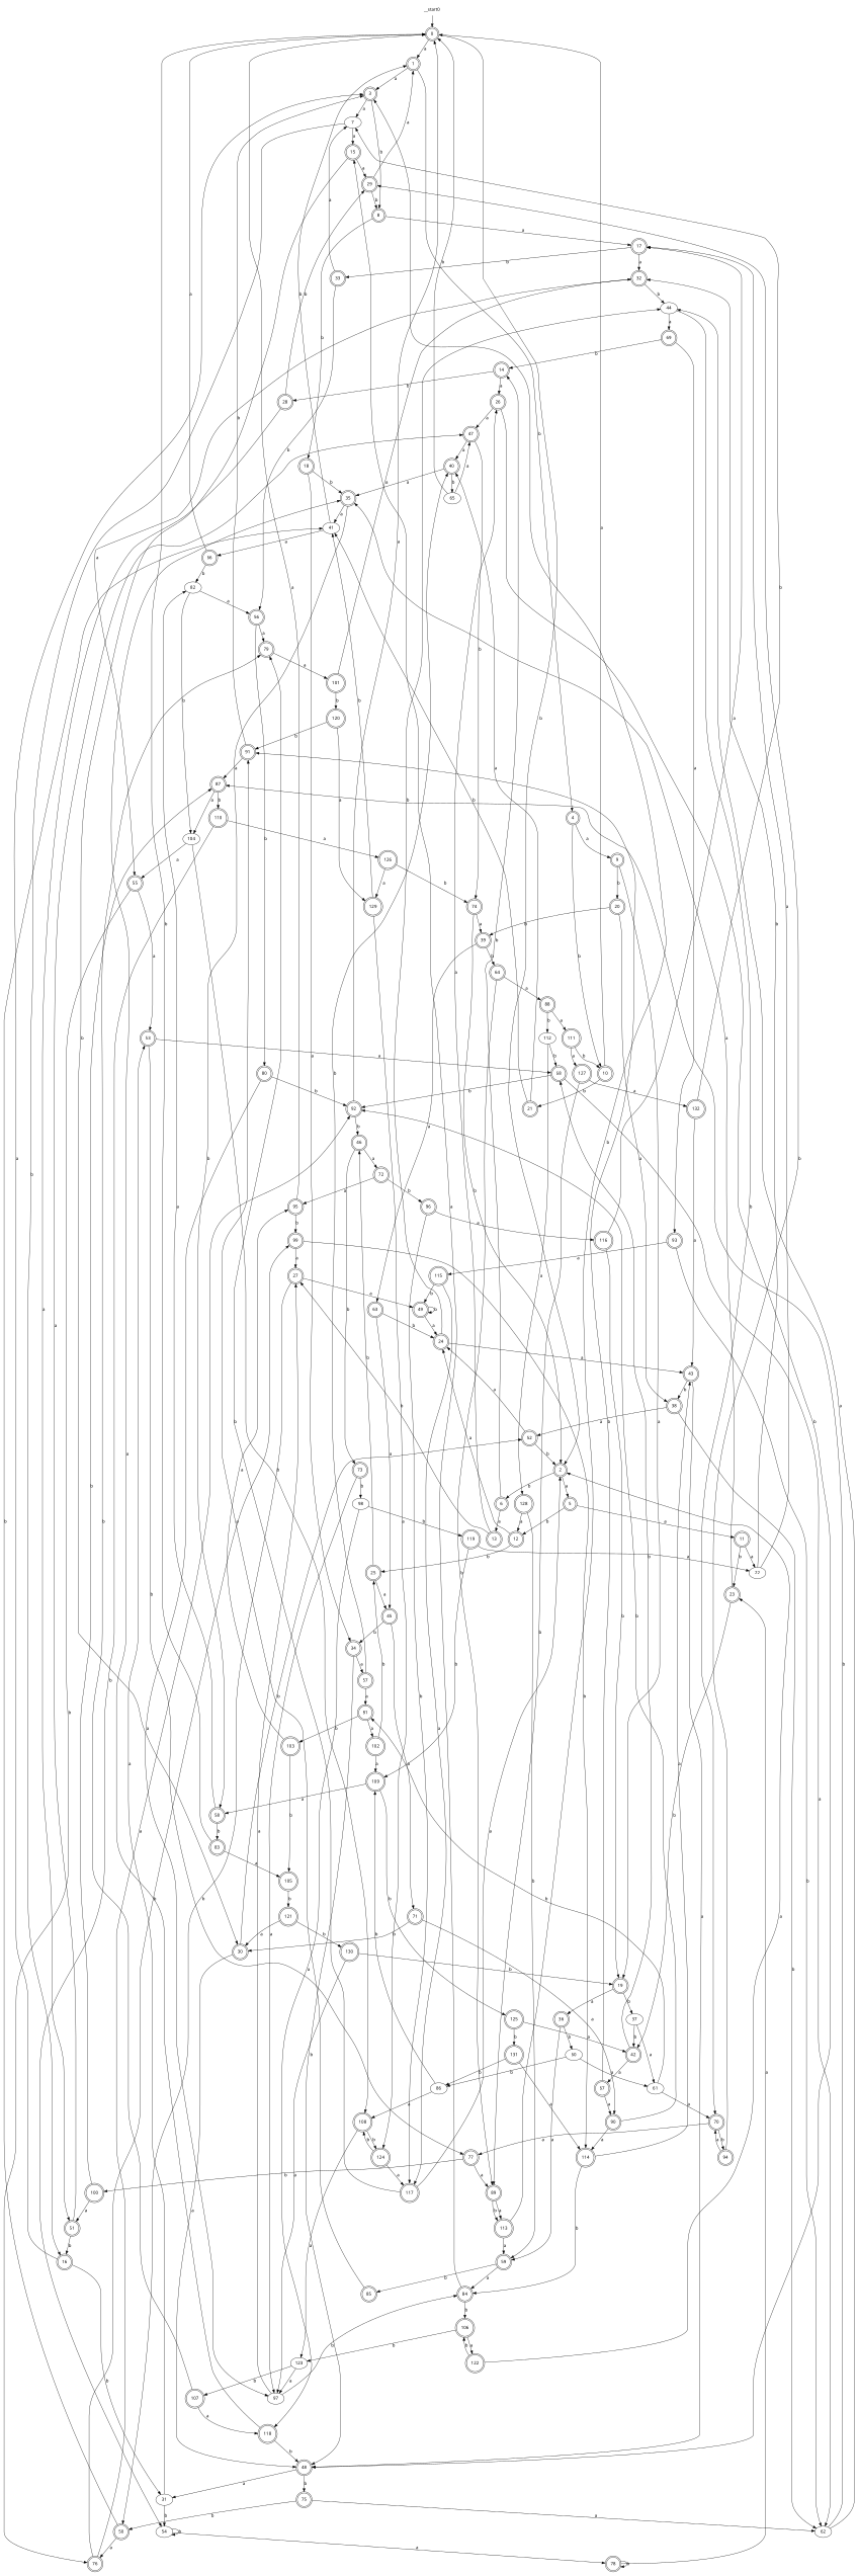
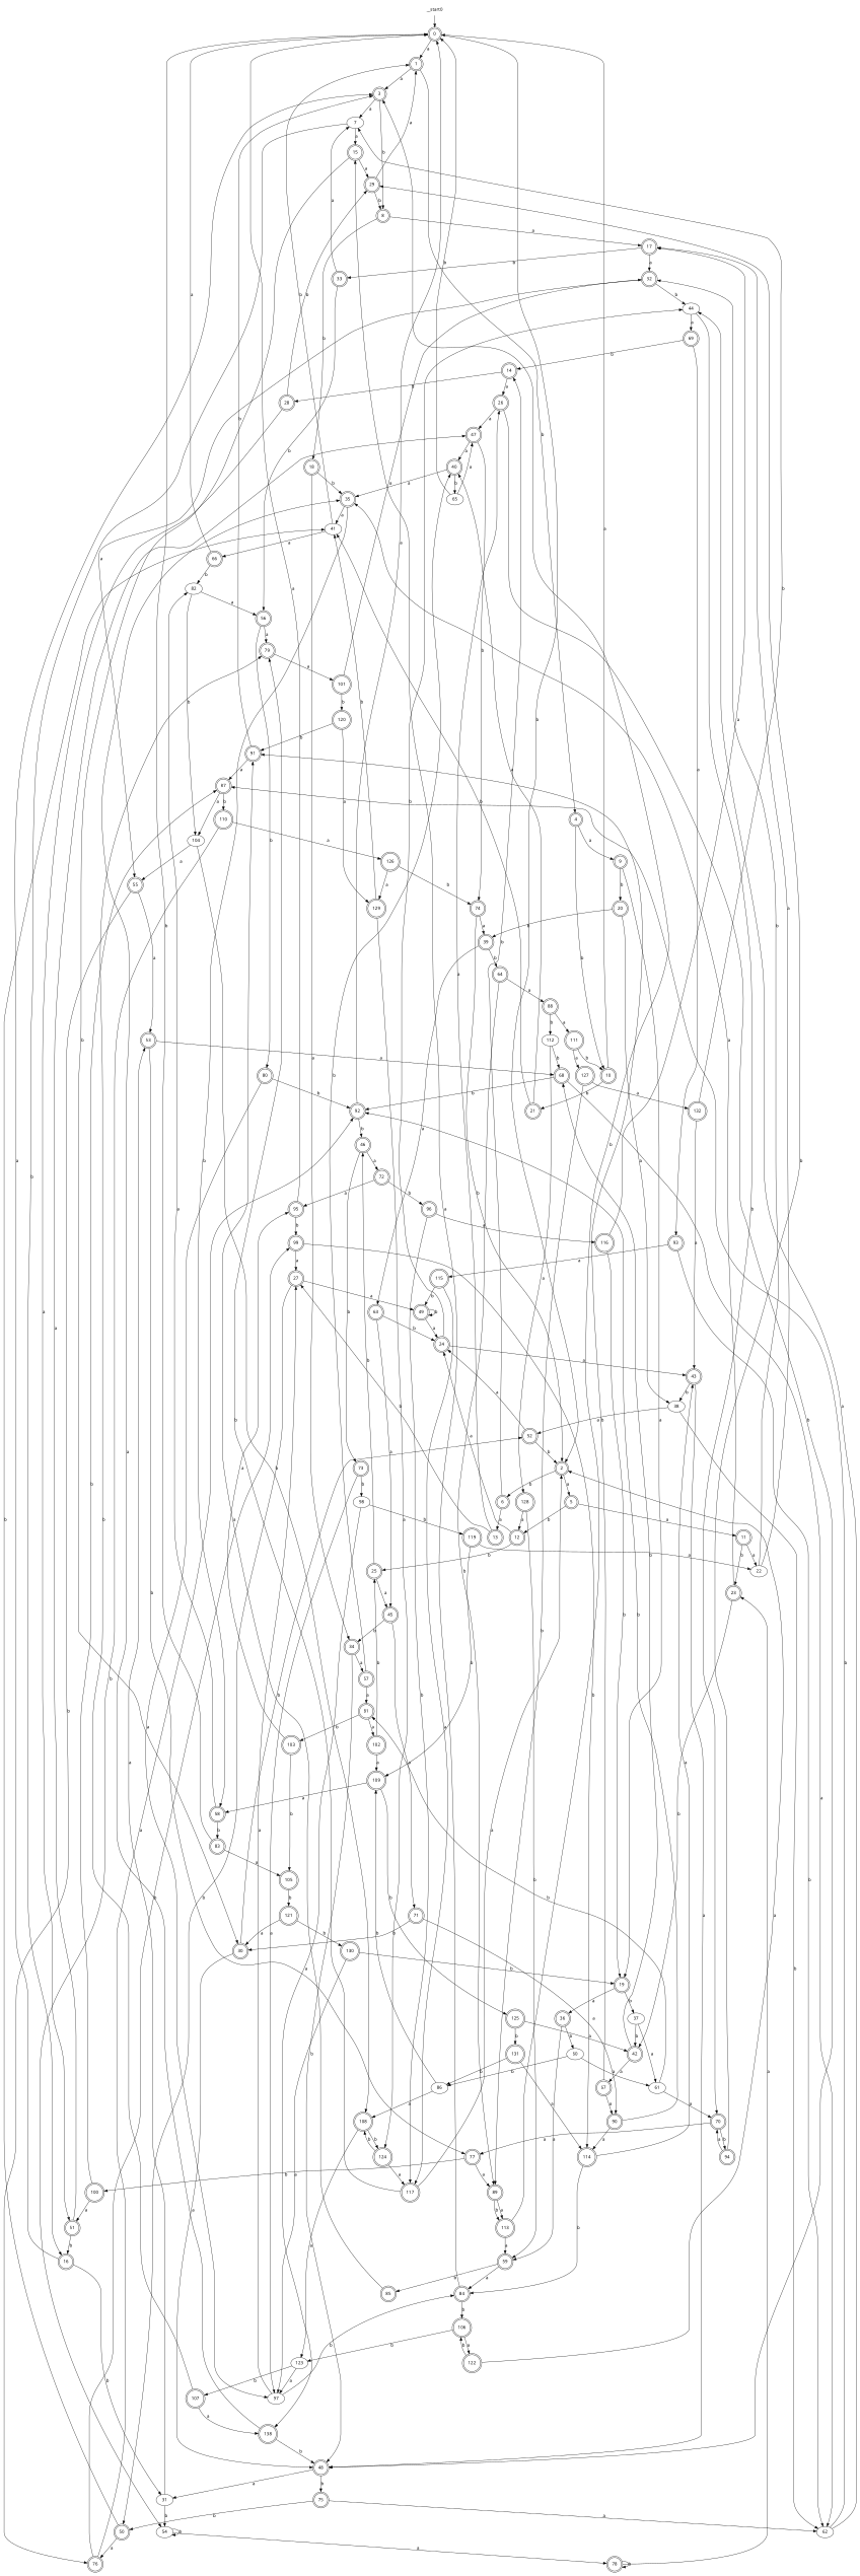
  digraph {
    fontname="Noto Sans"
    node [fontname="Noto Sans" shape=doublecircle]
    edge [fontname="Noto Sans"]
    __start0 [shape=none]
    0
    1
    2
    3
    4
    5
    6
    7 [shape=""]
    8
    9
    10
    11
    12
    13
    14
    15
    16
    17
    18
    19
    20
    21
    22 [shape=""]
    23
    24
    25
    26
    27
    28
    29
    30
    31 [shape=""]
    32
    33
    34
    35
    36
    37 [shape=""]
-   38
+   38 [shape=ellipse]
    39
    40
    41 [shape=""]
    42
    43
    44 [shape=""]
    45
    46
    47
    48
    49
    50
    51
    52
    53
    54 [shape=""]
    55
    56
    57
    58
    59
    60 [shape=""]
    61 [shape=""]
    62 [shape=""]
    63
    64
    65 [shape=""]
    66
    67
    68
    69
    70
    71
    72
    73
    74
    75
    76
    77
    78
    79
    80
    81
    82 [shape=""]
    83
    84
    85
    86 [shape=""]
    87
    88
    89
    90
    91
    92
    93
    94
    95
    96
    97 [shape=""]
    98 [shape=""]
    99
    100
    101
    102
    103
    104 [shape=""]
    105
    106
    108
    109
    110
    111
    112 [shape=""]
    113
    114
    115
    116
    117
-   118
+   118 [label=138]
    119
    120
    121
    122
    123 [shape=""]
    107
    124
    125
    126
    127
    128
    129
    130
    131
    132
    __start0 -> 0
    0 -> 1 [label=a]
    0 -> 2 [label=b]
    1 -> 3 [label=a]
    1 -> 4 [label=b]
    2 -> 5 [label=a]
    2 -> 6 [label=b]
    3 -> 7 [label=a]
    3 -> 8 [label=b]
    4 -> 9 [label=a]
    4 -> 10 [label=b]
    5 -> 11 [label=a]
    5 -> 12 [label=b]
    6 -> 13 [label=a]
    6 -> 14 [label=b]
    7 -> 15 [label=a]
    7 -> 16 [label=b]
    8 -> 17 [label=a]
    8 -> 18 [label=b]
    9 -> 19 [label=a]
    9 -> 20 [label=b]
    10 -> 0 [label=a]
    10 -> 21 [label=b]
    11 -> 22 [label=a]
    11 -> 23 [label=b]
    12 -> 24 [label=a]
    12 -> 25 [label=b]
    13 -> 26 [label=a]
    13 -> 27 [label=b]
    14 -> 26 [label=a]
    14 -> 28 [label=b]
    15 -> 29 [label=a]
    15 -> 30 [label=b]
    16 -> 3 [label=a]
    16 -> 31 [label=b]
    17 -> 32 [label=a]
    17 -> 33 [label=b]
    18 -> 34 [label=a]
    18 -> 35 [label=b]
    19 -> 36 [label=a]
    19 -> 37 [label=b]
    20 -> 38 [label=a]
    20 -> 39 [label=b]
    21 -> 40 [label=a]
    21 -> 41 [label=b]
    22 -> 17 [label=a]
    22 -> 32 [label=b]
    23 -> 35 [label=a]
    23 -> 42 [label=b]
    24 -> 43 [label=a]
    24 -> 44 [label=b]
    25 -> 45 [label=a]
    25 -> 46 [label=b]
    26 -> 47 [label=a]
    26 -> 48 [label=b]
    27 -> 49 [label=a]
    27 -> 50 [label=b]
    28 -> 29 [label=b]
    28 -> 51 [label=a]
    29 -> 1 [label=a]
    29 -> 8 [label=b]
    30 -> 48 [label=a]
    30 -> 52 [label=b]
    31 -> 53 [label=a]
    31 -> 54 [label=b]
    32 -> 44 [label=b]
    32 -> 55 [label=a]
    33 -> 7 [label=a]
    33 -> 56 [label=b]
    34 -> 48 [label=b]
    34 -> 57 [label=a]
    35 -> 41 [label=a]
    35 -> 58 [label=b]
    36 -> 59 [label=a]
    36 -> 60 [label=b]
    37 -> 42 [label=b]
    37 -> 61 [label=a]
    38 -> 52 [label=a]
    38 -> 62 [label=b]
    39 -> 63 [label=a]
    39 -> 64 [label=b]
    40 -> 35 [label=a]
    40 -> 65 [label=b]
    41 -> 1 [label=b]
    41 -> 66 [label=a]
    42 -> 67 [label=a]
    42 -> 68 [label=b]
    43 -> 38 [label=b]
    43 -> 48 [label=a]
    44 -> 69 [label=a]
    44 -> 70 [label=b]
    45 -> 34 [label=b]
    45 -> 71 [label=a]
    46 -> 72 [label=a]
    46 -> 73 [label=b]
    47 -> 40 [label=a]
    47 -> 74 [label=b]
    48 -> 31 [label=a]
    48 -> 75 [label=b]
    49 -> 24 [label=a]
    49 -> 49 [label=b]
    50 -> 41 [label=b]
    50 -> 76 [label=a]
    51 -> 16 [label=b]
    51 -> 47 [label=a]
    52 -> 2 [label=b]
    52 -> 24 [label=a]
    53 -> 68 [label=a]
    53 -> 77 [label=b]
    54 -> 54 [label=b]
    54 -> 78 [label=a]
    55 -> 53 [label=a]
    55 -> 76 [label=b]
    56 -> 79 [label=a]
    56 -> 80 [label=b]
    57 -> 40 [label=b]
    57 -> 81 [label=a]
    58 -> 82 [label=a]
    58 -> 83 [label=b]
    59 -> 84 [label=a]
    59 -> 85 [label=b]
    60 -> 61 [label=a]
    60 -> 86 [label=b]
    61 -> 70 [label=a]
    61 -> 81 [label=b]
    62 -> 44 [label=a]
    62 -> 87 [label=b]
    63 -> 24 [label=b]
    63 -> 45 [label=a]
    64 -> 88 [label=a]
    64 -> 89 [label=b]
    65 -> 0 [label=b]
    65 -> 47 [label=a]
    66 -> 0 [label=a]
    66 -> 82 [label=b]
    67 -> 90 [label=a]
    67 -> 91 [label=b]
    68 -> 62 [label=a]
    68 -> 92 [label=b]
    69 -> 14 [label=b]
    69 -> 93 [label=a]
    70 -> 77 [label=a]
    70 -> 94 [label=b]
    71 -> 30 [label=b]
    71 -> 90 [label=a]
    72 -> 95 [label=a]
    72 -> 96 [label=b]
    73 -> 97 [label=a]
    73 -> 98 [label=b]
    74 -> 2 [label=b]
    74 -> 39 [label=a]
    75 -> 50 [label=b]
    75 -> 62 [label=a]
    76 -> 92 [label=a]
    76 -> 99 [label=b]
    77 -> 89 [label=a]
    77 -> 100 [label=b]
    78 -> 23 [label=a]
    78 -> 78 [label=b]
    79 -> 101 [label=a]
    80 -> 92 [label=b]
    80 -> 97 [label=a]
    81 -> 102 [label=a]
    81 -> 103 [label=b]
    82 -> 56 [label=a]
    82 -> 104 [label=b]
    83 -> 0 [label=b]
    83 -> 105 [label=a]
    84 -> 15 [label=a]
    84 -> 106 [label=b]
    85 -> 91 [label=a]
    86 -> 108 [label=a]
    86 -> 109 [label=b]
    87 -> 104 [label=a]
    87 -> 110 [label=b]
    88 -> 111 [label=a]
    88 -> 112 [label=b]
    89 -> 113 [label=a]
    89 -> 113 [label=b]
    90 -> 92 [label=b]
    90 -> 114 [label=a]
    91 -> 3 [label=b]
    91 -> 87 [label=a]
    92 -> 0 [label=a]
    92 -> 46 [label=b]
    93 -> 62 [label=b]
    93 -> 115 [label=a]
    94 -> 29 [label=b]
    94 -> 70 [label=a]
    95 -> 0 [label=a]
    95 -> 99 [label=b]
    96 -> 116 [label=a]
    96 -> 117 [label=b]
    97 -> 27 [label=a]
    97 -> 84 [label=b]
    98 -> 118 [label=a]
    98 -> 119 [label=b]
    99 -> 27 [label=a]
    99 -> 114 [label=b]
    100 -> 51 [label=a]
    100 -> 87 [label=b]
    101 -> 32 [label=a]
    101 -> 120 [label=b]
    102 -> 25 [label=b]
    102 -> 109 [label=a]
    103 -> 95 [label=a]
    103 -> 105 [label=b]
    104 -> 55 [label=a]
    104 -> 108 [label=b]
    105 -> 121 [label=b]
    106 -> 122 [label=a]
    106 -> 123 [label=b]
    108 -> 123 [label=a]
    108 -> 124 [label=b]
    109 -> 58 [label=a]
    109 -> 125 [label=b]
    110 -> 54 [label=b]
    110 -> 126 [label=a]
    111 -> 10 [label=b]
    111 -> 127 [label=a]
    112 -> 68 [label=b]
    112 -> 128 [label=a]
    113 -> 3 [label=b]
    113 -> 59 [label=a]
    114 -> 43 [label=a]
    114 -> 84 [label=b]
    115 -> 49 [label=b]
    115 -> 117 [label=a]
    116 -> 17 [label=a]
    116 -> 19 [label=b]
    117 -> 2 [label=a]
    117 -> 79 [label=b]
    118 -> 35 [label=a]
    118 -> 48 [label=b]
    119 -> 22 [label=a]
    119 -> 109 [label=b]
    120 -> 91 [label=b]
    120 -> 129 [label=a]
    121 -> 30 [label=a]
    121 -> 130 [label=b]
    122 -> 2 [label=a]
    122 -> 106 [label=b]
    123 -> 97 [label=a]
    123 -> 107 [label=b]
    107 -> 79 [label=b]
    107 -> 118 [label=a]
    124 -> 108 [label=b]
    124 -> 117 [label=a]
    125 -> 42 [label=a]
    125 -> 131 [label=b]
    126 -> 74 [label=b]
    126 -> 129 [label=a]
    127 -> 89 [label=b]
    127 -> 132 [label=a]
    128 -> 12 [label=a]
    128 -> 59 [label=b]
    129 -> 41 [label=b]
    129 -> 124 [label=a]
    130 -> 19 [label=b]
    130 -> 97 [label=a]
    131 -> 86 [label=b]
    131 -> 114 [label=a]
    132 -> 7 [label=b]
    132 -> 43 [label=a]
  }
